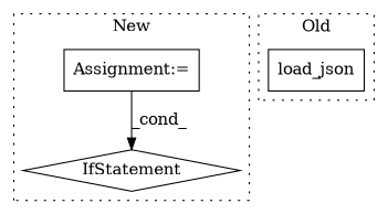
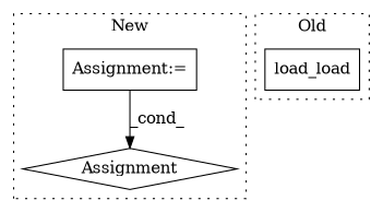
  digraph {
    node [shape=box]
-   n1 [a=25 l="4,2" label=IfStatement s="1060,1105" shape=diamond]
+   n1 [a=25 l="4,2" label=Assignment s="1060,1105" shape=diamond]
    n2 [a=7 l="53,2" label="Assignment:=" s="975,1050"]
-   n3 [a=32 l="10,1" label=load_json s="950,1003"]
+   n3 [a=32 l="10,1" label=load_load s="950,1003"]
    subgraph cluster_1 {
      label=New
      style=dotted
      n1
      n2
    }
    subgraph cluster_2 {
      label=Old
      style=dotted
      n3
    }
    n2 -> n1 [label=_cond_]
  }
